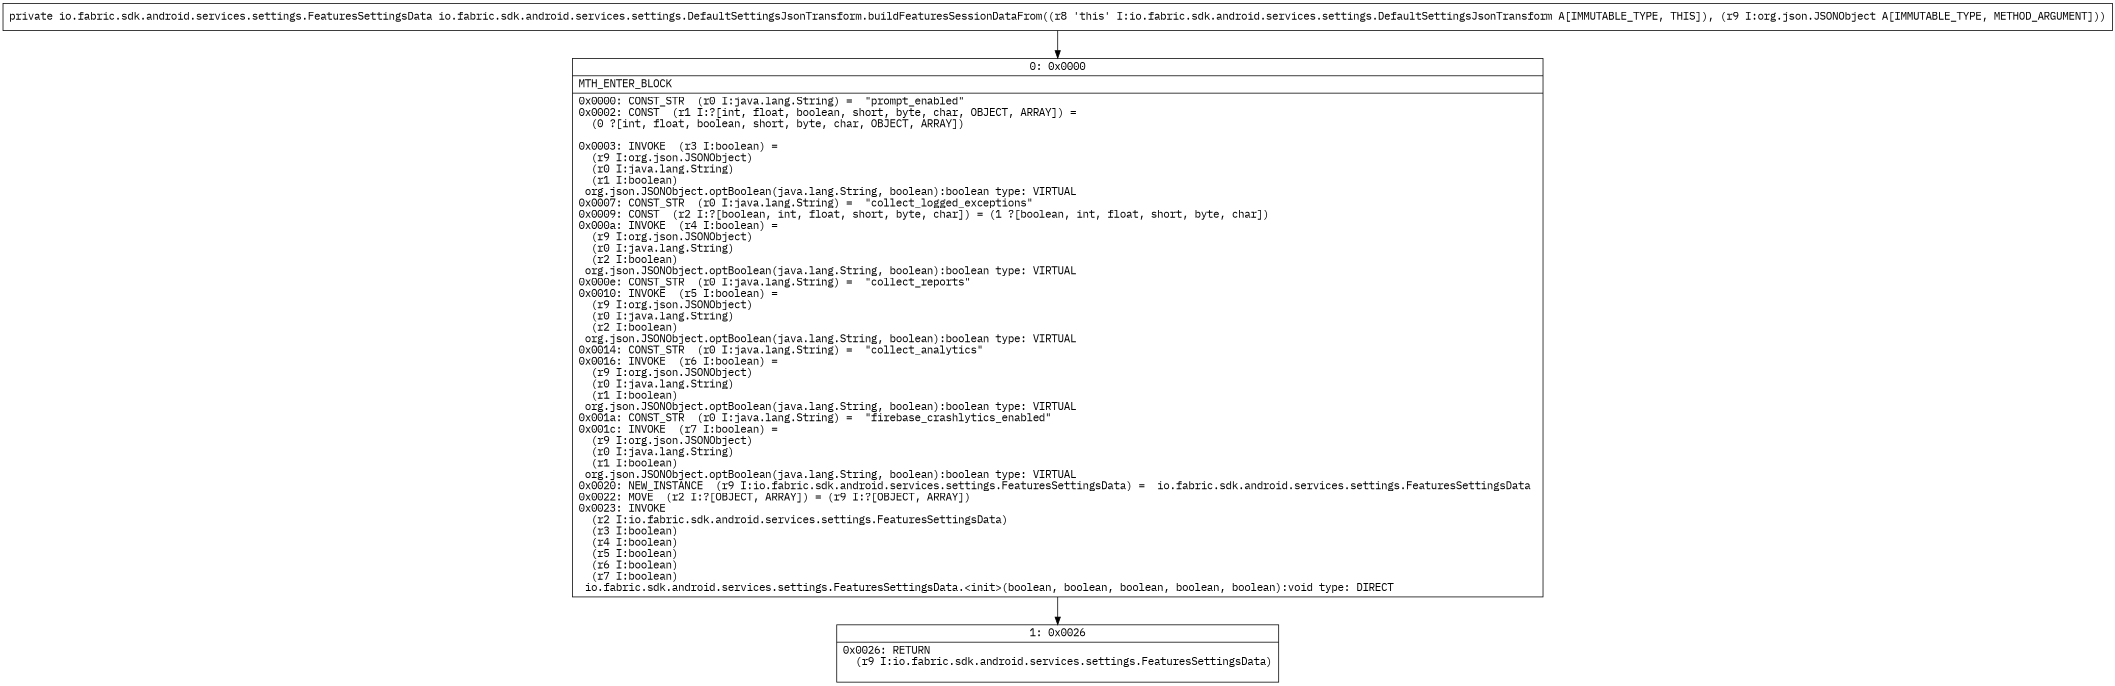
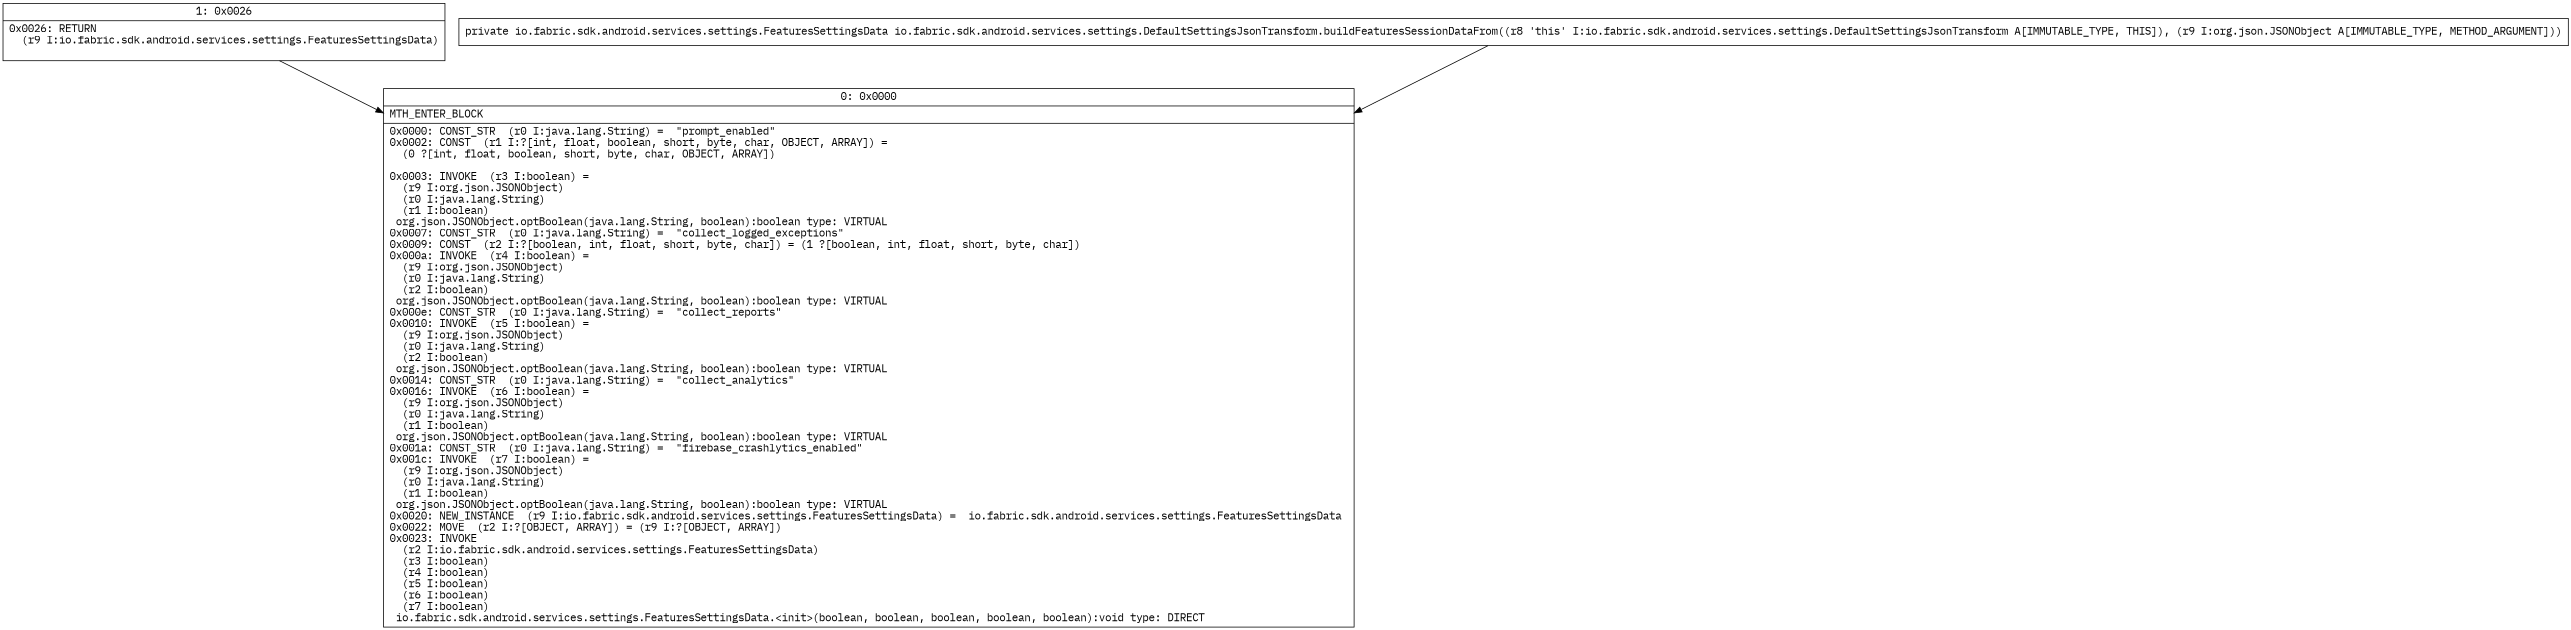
  digraph {
    fontname="IBM Plex Mono"
    node [shape=record fontname="IBM Plex Mono"]
    edge [fontname="IBM Plex Mono"]
    n1 [label="{0\:\ 0x0000|MTH_ENTER_BLOCK\l|0x0000: CONST_STR  (r0 I:java.lang.String) =  \"prompt_enabled\" \l0x0002: CONST  (r1 I:?[int, float, boolean, short, byte, char, OBJECT, ARRAY]) = \l  (0 ?[int, float, boolean, short, byte, char, OBJECT, ARRAY])\l \l0x0003: INVOKE  (r3 I:boolean) = \l  (r9 I:org.json.JSONObject)\l  (r0 I:java.lang.String)\l  (r1 I:boolean)\l org.json.JSONObject.optBoolean(java.lang.String, boolean):boolean type: VIRTUAL \l0x0007: CONST_STR  (r0 I:java.lang.String) =  \"collect_logged_exceptions\" \l0x0009: CONST  (r2 I:?[boolean, int, float, short, byte, char]) = (1 ?[boolean, int, float, short, byte, char]) \l0x000a: INVOKE  (r4 I:boolean) = \l  (r9 I:org.json.JSONObject)\l  (r0 I:java.lang.String)\l  (r2 I:boolean)\l org.json.JSONObject.optBoolean(java.lang.String, boolean):boolean type: VIRTUAL \l0x000e: CONST_STR  (r0 I:java.lang.String) =  \"collect_reports\" \l0x0010: INVOKE  (r5 I:boolean) = \l  (r9 I:org.json.JSONObject)\l  (r0 I:java.lang.String)\l  (r2 I:boolean)\l org.json.JSONObject.optBoolean(java.lang.String, boolean):boolean type: VIRTUAL \l0x0014: CONST_STR  (r0 I:java.lang.String) =  \"collect_analytics\" \l0x0016: INVOKE  (r6 I:boolean) = \l  (r9 I:org.json.JSONObject)\l  (r0 I:java.lang.String)\l  (r1 I:boolean)\l org.json.JSONObject.optBoolean(java.lang.String, boolean):boolean type: VIRTUAL \l0x001a: CONST_STR  (r0 I:java.lang.String) =  \"firebase_crashlytics_enabled\" \l0x001c: INVOKE  (r7 I:boolean) = \l  (r9 I:org.json.JSONObject)\l  (r0 I:java.lang.String)\l  (r1 I:boolean)\l org.json.JSONObject.optBoolean(java.lang.String, boolean):boolean type: VIRTUAL \l0x0020: NEW_INSTANCE  (r9 I:io.fabric.sdk.android.services.settings.FeaturesSettingsData) =  io.fabric.sdk.android.services.settings.FeaturesSettingsData \l0x0022: MOVE  (r2 I:?[OBJECT, ARRAY]) = (r9 I:?[OBJECT, ARRAY]) \l0x0023: INVOKE  \l  (r2 I:io.fabric.sdk.android.services.settings.FeaturesSettingsData)\l  (r3 I:boolean)\l  (r4 I:boolean)\l  (r5 I:boolean)\l  (r6 I:boolean)\l  (r7 I:boolean)\l io.fabric.sdk.android.services.settings.FeaturesSettingsData.\<init\>(boolean, boolean, boolean, boolean, boolean):void type: DIRECT \l}"]
    n2 [label="{1\:\ 0x0026|0x0026: RETURN  \l  (r9 I:io.fabric.sdk.android.services.settings.FeaturesSettingsData)\l \l}"]
    n3 [label="{private io.fabric.sdk.android.services.settings.FeaturesSettingsData io.fabric.sdk.android.services.settings.DefaultSettingsJsonTransform.buildFeaturesSessionDataFrom((r8 'this' I:io.fabric.sdk.android.services.settings.DefaultSettingsJsonTransform A[IMMUTABLE_TYPE, THIS]), (r9 I:org.json.JSONObject A[IMMUTABLE_TYPE, METHOD_ARGUMENT])) }"]
-   n1 -> n2
+   n2 -> n1
    n3 -> n1
  }
